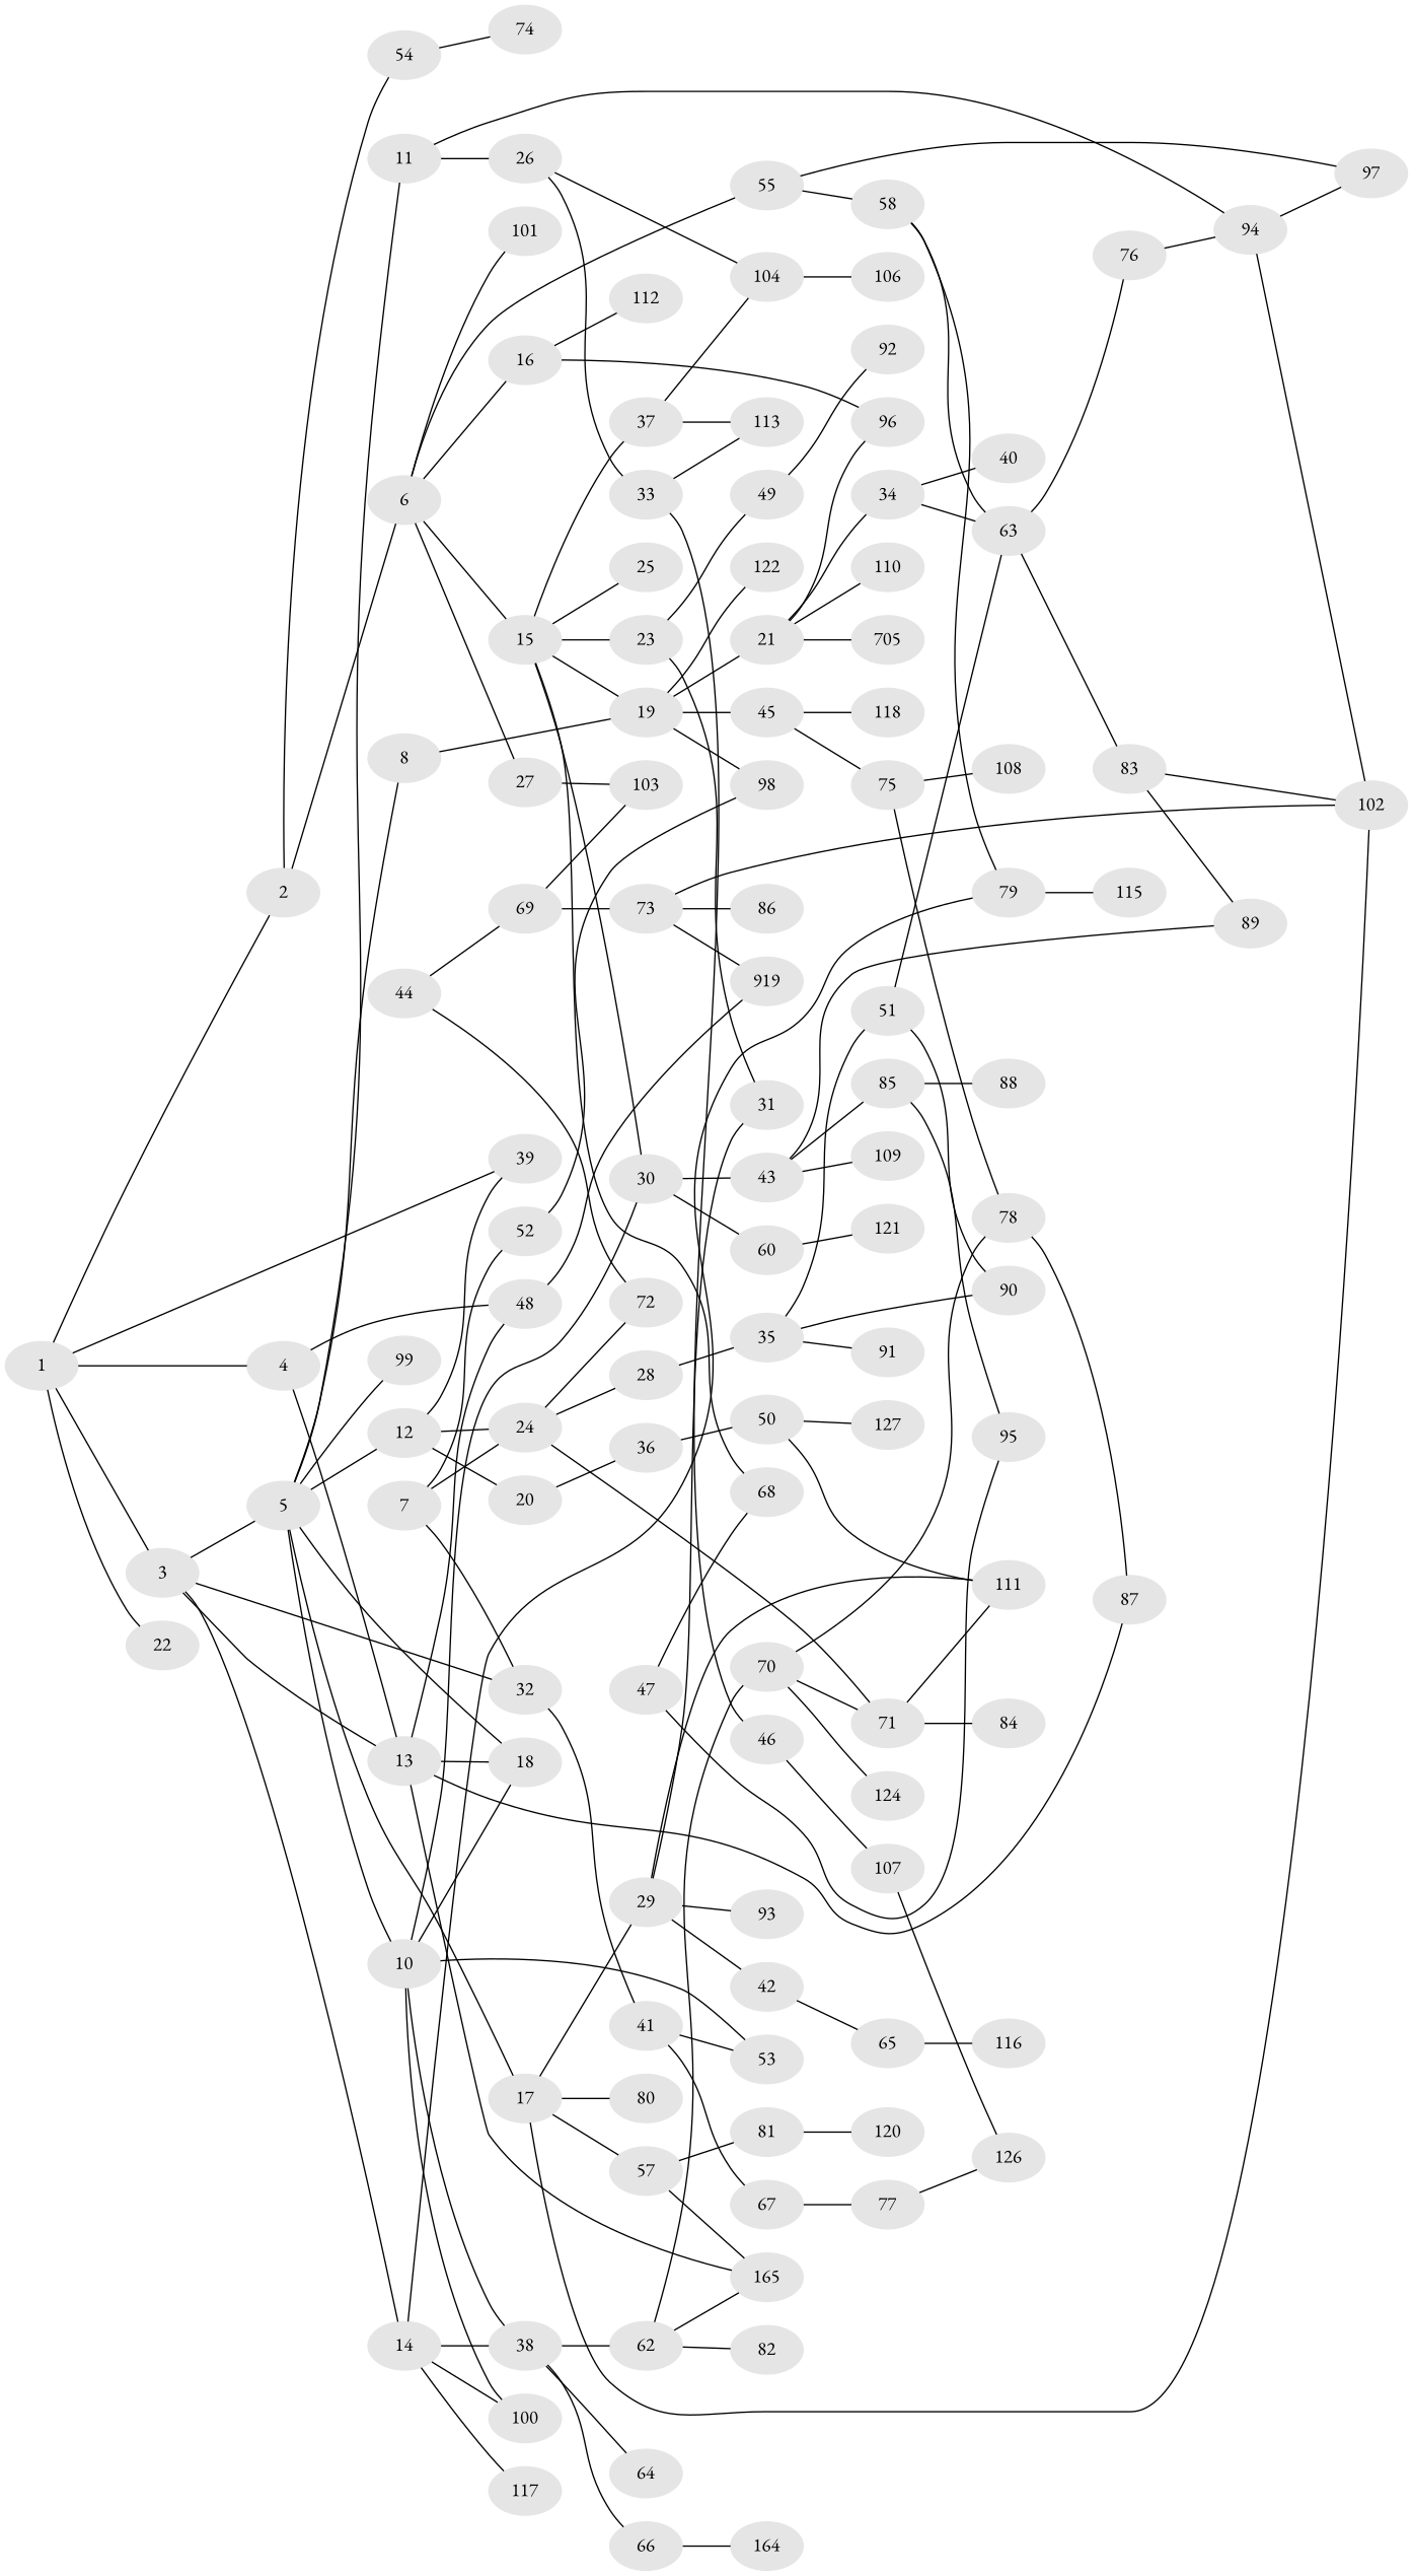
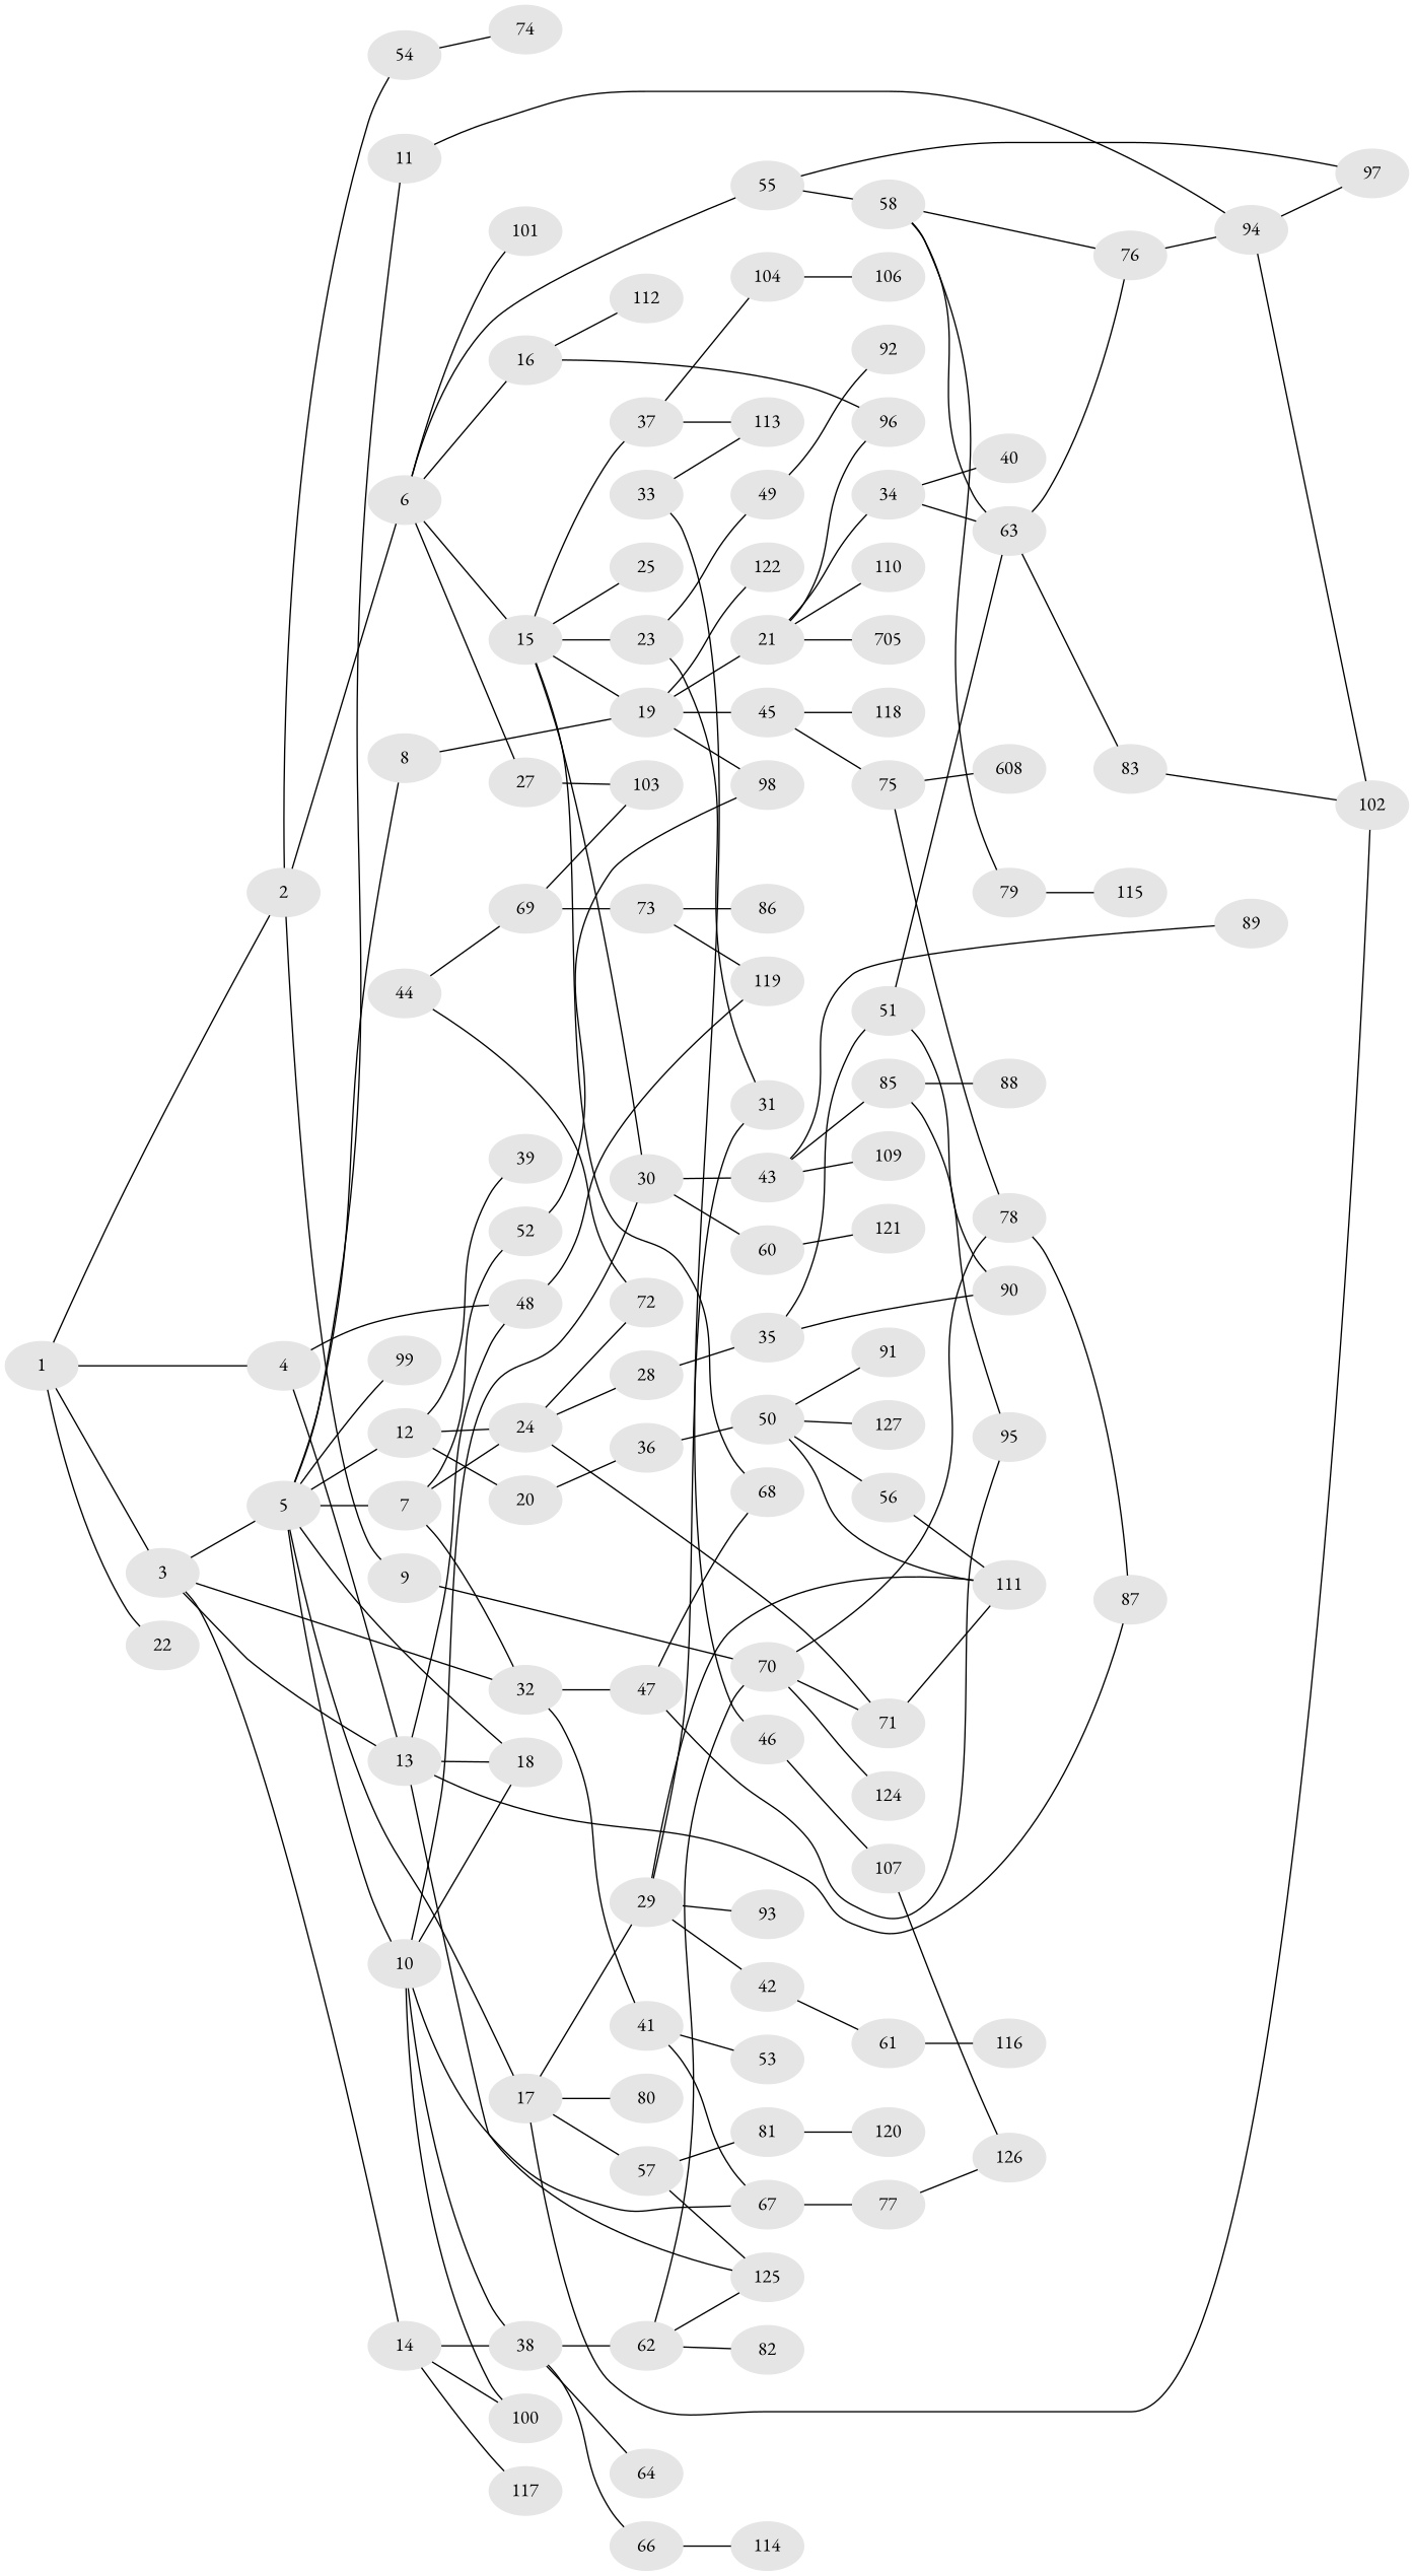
  graph {
    fontname="EB Garamond"
    rankdir=LR
    node [color=gray90 fontname="EB Garamond" style=filled]
    edge [fontname="EB Garamond"]
    1
    2
    3
    4
    22
    39
    6
+   9
    54
    5
    13
    14
    32
    48
    15
    16
    27
    55
    101
    70
    74
    7
    8
    10
    11
    12
    17
    18
    99
    87
-   125 [label=165]
+   125
    38
    100
    79
    117
    41
    47
-   119 [label=919]
+   119
    24
    52
    19
    30
    67
-   26
    94
    20
    29
    57
    80
    102
    23
    25
    37
    68
    96
    112
    103
    58
    97
    28
    71
    72
    98
    21
    45
    122
    78
    124
    43
    60
    62
    64
    66
    77
    33
    104
    36
    115
    31
    49
    113
    42
    93
    111
    81
    34
    n87 [label=705]
    110
    75
    118
    50
    40
    63
    92
    35
-   84
    46
    106
    51
    90
-   65
+   65 [label=61]
    85
    89
    109
    121
    53
    95
    107
    76
    83
+   56
    91
    n113 [label=127]
    44
    69
    82
-   114 [label=164]
+   114
    120
    116
    88
    73
-   108
+   108 [label=608]
    126
    86
    1 -- 2
    1 -- 3
    1 -- 4
    1 -- 22
-   1 -- 39
    2 -- 6
+   2 -- 9
    2 -- 54
    3 -- 5
    3 -- 13
    3 -- 14
    3 -- 32
    4 -- 13
    4 -- 48
    6 -- 15
    6 -- 16
    6 -- 27
    6 -- 55
    6 -- 101
+   9 -- 70
    54 -- 74
+   5 -- 7
    5 -- 8
    5 -- 10
    5 -- 11
    5 -- 12
    5 -- 17
    5 -- 18
    5 -- 99
    13 -- 48
    13 -- 18
    13 -- 87
    13 -- 125
    14 -- 38
    14 -- 100
-   14 -- 79
    14 -- 117
    32 -- 41
+   32 -- 47
    48 -- 119
    15 -- 19
    15 -- 30
    15 -- 23
    15 -- 25
    15 -- 37
    15 -- 68
    16 -- 96
    16 -- 112
    27 -- 103
    55 -- 58
    55 -- 97
    70 -- 71
    70 -- 78
    70 -- 124
    7 -- 32
    7 -- 24
    7 -- 52
    8 -- 19
    10 -- 18
    10 -- 38
    10 -- 100
    10 -- 30
-   10 -- 53
-   11 -- 26
+   10 -- 67
    11 -- 94
    12 -- 39
    12 -- 24
    12 -- 20
    17 -- 29
    17 -- 57
    17 -- 80
    17 -- 102
    38 -- 62
    38 -- 64
    38 -- 66
    79 -- 115
    41 -- 67
    41 -- 53
    47 -- 68
    47 -- 95
    24 -- 28
    24 -- 71
    24 -- 72
    52 -- 98
    19 -- 98
    19 -- 21
    19 -- 45
    19 -- 122
    30 -- 43
    30 -- 60
    67 -- 77
-   26 -- 33
-   26 -- 104
    94 -- 102
    94 -- 97
    20 -- 36
    29 -- 31
    29 -- 42
    29 -- 93
    29 -- 111
    57 -- 125
    57 -- 81
    23 -- 31
    23 -- 49
    37 -- 104
    37 -- 113
    58 -- 79
    58 -- 63
+   58 -- 76
    28 -- 35
    71 -- 111
-   71 -- 84
    21 -- 96
    21 -- 34
    21 -- n87
    21 -- 110
    45 -- 75
    45 -- 118
    78 -- 87
    43 -- 85
    43 -- 89
    43 -- 109
    60 -- 121
    62 -- 70
    62 -- 125
    62 -- 82
    66 -- 114
    77 -- 126
    33 -- 113
    33 -- 46
    104 -- 106
    36 -- 50
    49 -- 92
    42 -- 65
    81 -- 120
    34 -- 40
    34 -- 63
    75 -- 78
    75 -- 108
    50 -- 111
-   35 -- 91
+   50 -- 56
+   50 -- 91
    50 -- n113
    63 -- 76
    63 -- 83
    35 -- 51
    35 -- 90
    46 -- 107
    51 -- 63
    51 -- 90
    65 -- 116
    85 -- 95
    85 -- 88
    107 -- 126
    76 -- 94
    83 -- 102
-   83 -- 89
+   56 -- 111
    44 -- 72
    44 -- 69
    69 -- 103
    69 -- 73
    73 -- 119
-   73 -- 102
    73 -- 86
  }
